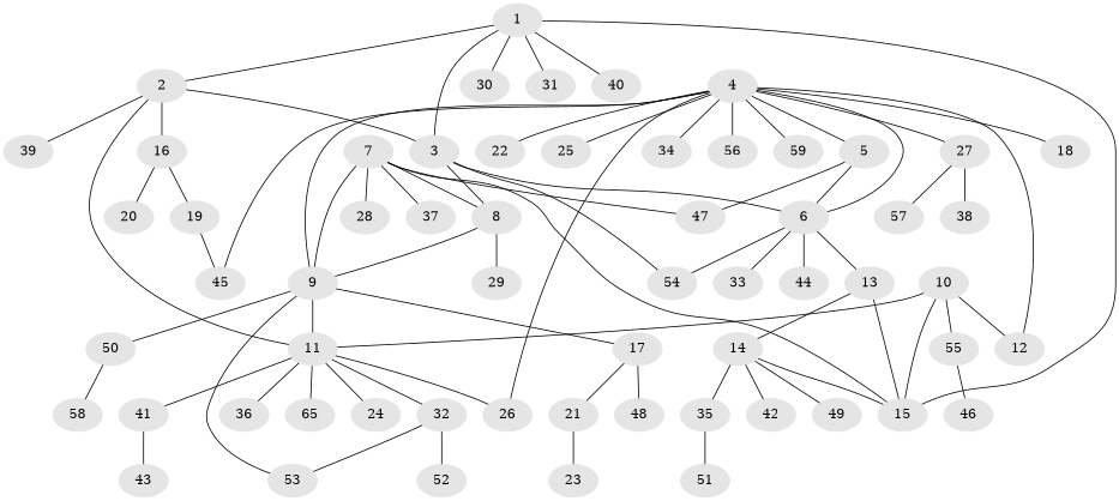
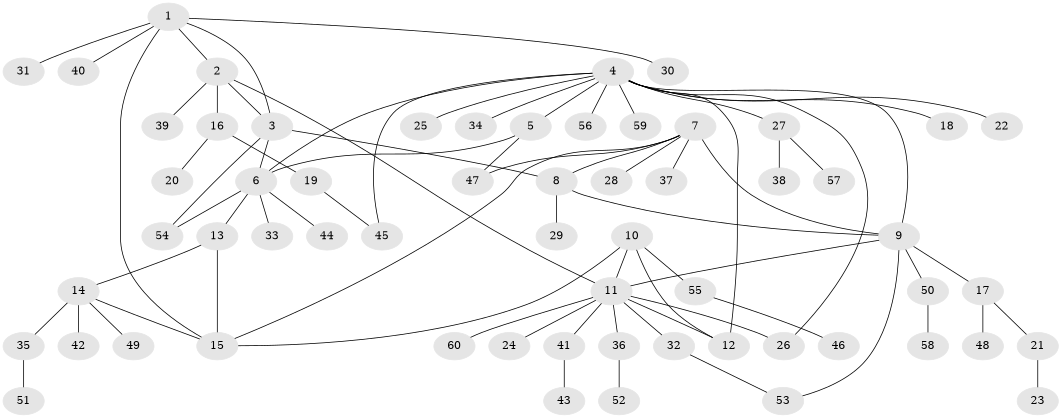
  graph {
    node [color=gray90 style=filled]
    1
    2
    3
    15
    30
    31
    40
    11
    16
    39
    6
    8
    54
    12
    26
    24
    32
    36
    41
-   60 [label=65]
+   60
    19
    20
    13
    33
    44
    9
    29
    4
    5
    18
    22
    25
    27
    34
    45
    56
    59
    47
    17
    50
    53
    38
    57
    14
    7
    28
    37
    21
    48
    58
    10
    55
    46
    52
    43
    35
    42
    49
    51
    23
    1 -- 2
    1 -- 3
    1 -- 15
    1 -- 30
    1 -- 31
    1 -- 40
    2 -- 3
    2 -- 11
    2 -- 16
    2 -- 39
    3 -- 6
    3 -- 8
    3 -- 54
+   11 -- 12
    11 -- 26
    11 -- 24
    11 -- 32
    11 -- 36
    11 -- 41
    11 -- 60
    16 -- 19
    16 -- 20
    6 -- 54
    6 -- 13
    6 -- 33
    6 -- 44
    8 -- 9
    8 -- 29
    32 -- 53
-   32 -- 52
+   36 -- 52
    41 -- 43
    19 -- 45
    13 -- 15
    13 -- 14
    9 -- 11
    9 -- 17
    9 -- 50
    9 -- 53
    4 -- 6
    4 -- 12
    4 -- 26
    4 -- 9
    4 -- 5
    4 -- 18
    4 -- 22
    4 -- 25
    4 -- 27
    4 -- 34
    4 -- 45
    4 -- 56
    4 -- 59
    5 -- 6
    5 -- 47
    27 -- 38
    27 -- 57
    17 -- 21
    17 -- 48
    50 -- 58
    14 -- 15
    14 -- 35
    14 -- 42
    14 -- 49
    7 -- 15
    7 -- 8
    7 -- 9
    7 -- 47
    7 -- 28
    7 -- 37
    21 -- 23
    10 -- 15
    10 -- 11
    10 -- 12
    10 -- 55
    55 -- 46
    35 -- 51
  }
